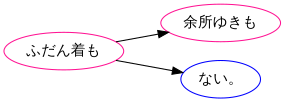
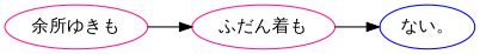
  digraph {
    rankdir=LR
    node [color=deeppink]
    edge [style=solid]
    n1 [label="ふだん着も"]
    n2 [label="余所ゆきも"]
    n3 [color=blue label="ない。"]
-   n1 -> n2
+   n2 -> n1
    n1 -> n3
  }
